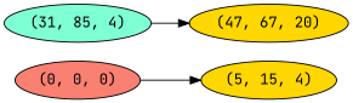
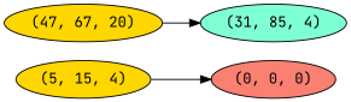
  digraph {
    fontname="JetBrains Mono"
    rankdir=LR
    node [fillcolor=gold fontname="JetBrains Mono" style=filled]
    edge [fontname="JetBrains Mono"]
    "(0, 0, 0)" [fillcolor=salmon]
    "(5, 15, 4)"
    "(31, 85, 4)" [fillcolor=aquamarine]
    "(47, 67, 20)"
-   "(0, 0, 0)" -> "(5, 15, 4)"
-   "(31, 85, 4)" -> "(47, 67, 20)"
+   "(5, 15, 4)" -> "(0, 0, 0)"
+   "(47, 67, 20)" -> "(31, 85, 4)"
  }
